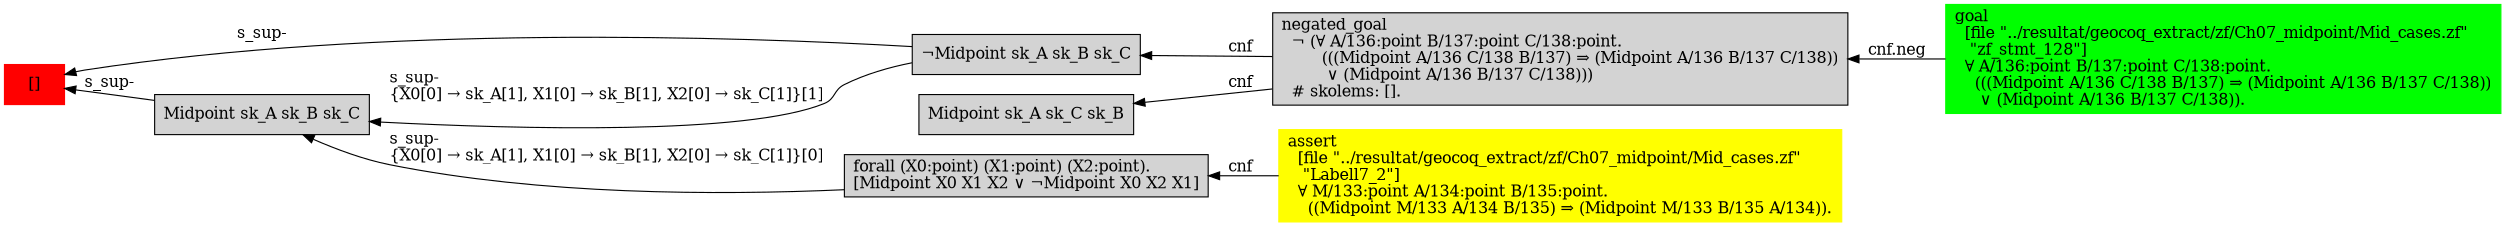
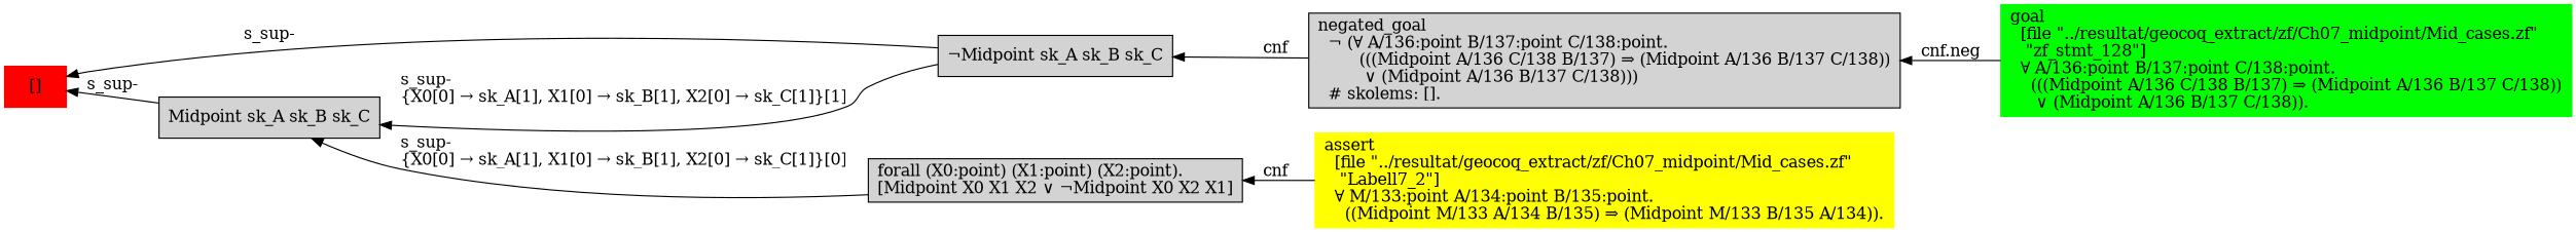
  digraph {
    rankdir=LR
    node [shape=box style=filled]
    edge [dir=back]
    n1 [color=red label="[]"]
    n2 [label="¬Midpoint sk_A sk_B sk_C\l"]
    n3 [label="Midpoint sk_A sk_B sk_C\l"]
    n4 [label="negated_goal\l  ¬ (∀ A/136:point B/137:point C/138:point.\l        (((Midpoint A/136 C/138 B/137) ⇒ (Midpoint A/136 B/137 C/138))\l         ∨ (Midpoint A/136 B/137 C/138)))\l  # skolems: [].\l"]
    n5 [label="forall (X0:point) (X1:point) (X2:point).\l[Midpoint X0 X1 X2 ∨ ¬Midpoint X0 X2 X1]\l"]
    n6 [color=green label="goal\l  [file \"../resultat/geocoq_extract/zf/Ch07_midpoint/Mid_cases.zf\" \l   \"zf_stmt_128\"]\l  ∀ A/136:point B/137:point C/138:point.\l    (((Midpoint A/136 C/138 B/137) ⇒ (Midpoint A/136 B/137 C/138))\l     ∨ (Midpoint A/136 B/137 C/138)).\l"]
    n7 [color=yellow label="assert\l  [file \"../resultat/geocoq_extract/zf/Ch07_midpoint/Mid_cases.zf\" \l   \"Labell7_2\"]\l  ∀ M/133:point A/134:point B/135:point.\l    ((Midpoint M/133 A/134 B/135) ⇒ (Midpoint M/133 B/135 A/134)).\l"]
-   n8 [label="Midpoint sk_A sk_C sk_B\l"]
    n1 -> n2 [label="s_sup-\l"]
    n1 -> n3 [label="s_sup-\l"]
    n2 -> n4 [label=cnf]
    n3 -> n2 [label="s_sup-\l\{X0[0] → sk_A[1], X1[0] → sk_B[1], X2[0] → sk_C[1]\}[1]\l"]
    n3 -> n5 [label="s_sup-\l\{X0[0] → sk_A[1], X1[0] → sk_B[1], X2[0] → sk_C[1]\}[0]\l"]
    n4 -> n6 [label="cnf.neg"]
    n5 -> n7 [label=cnf]
-   n8 -> n4 [label=cnf]
  }
